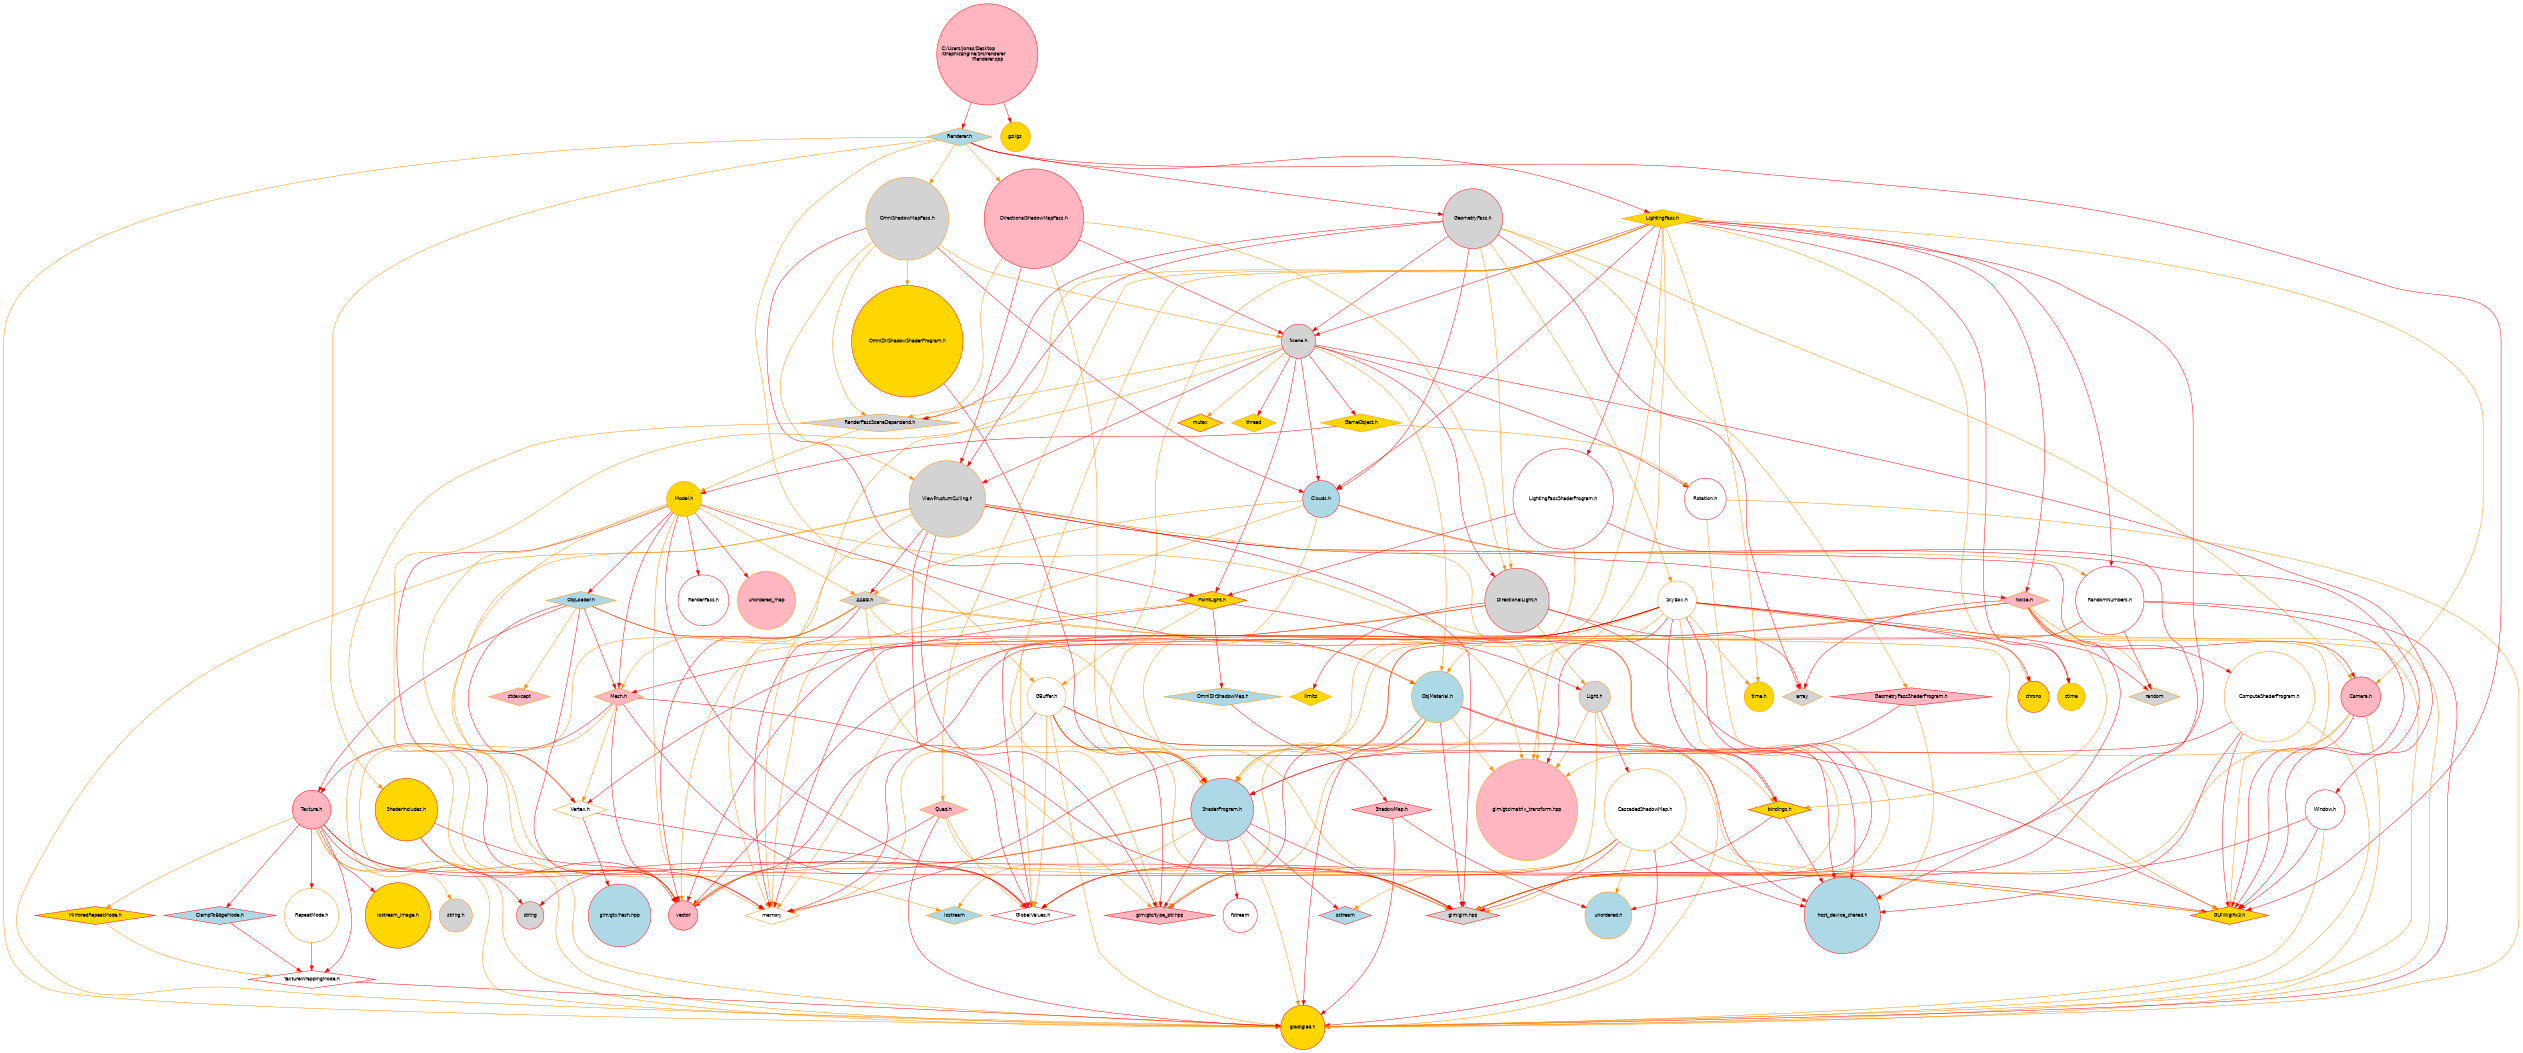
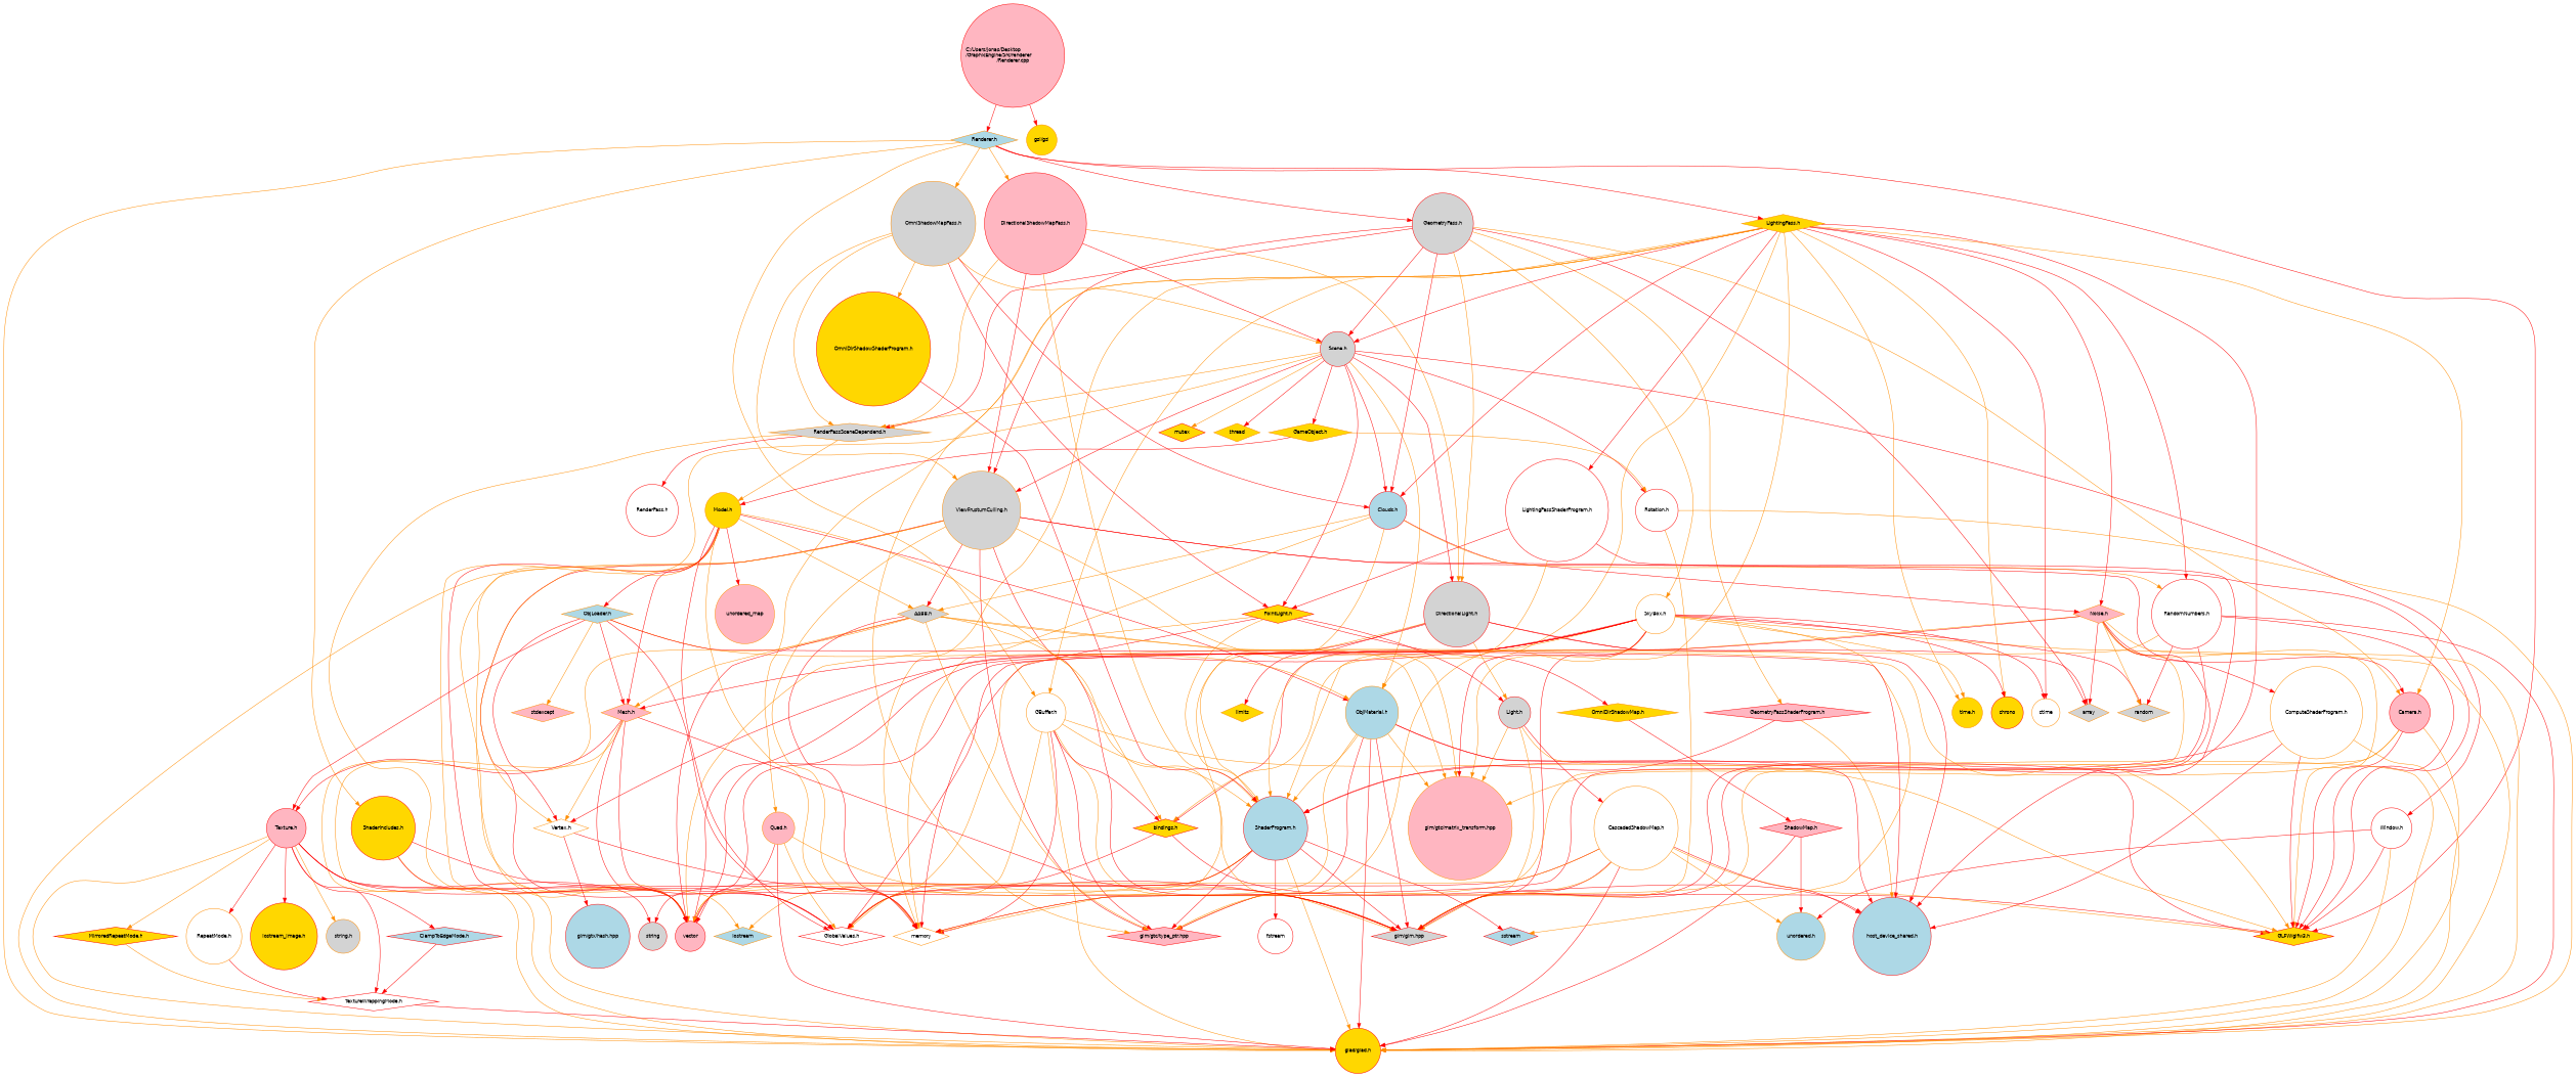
  digraph {
    node [color=red fillcolor=gold fontname=Helvetica fontsize=10 shape=circle style=filled]
    edge [color=red fontname=Helvetica fontsize=10 labelfontname=Helvetica labelfontsize=10 style=solid]
    n1 [fillcolor=lightpink fontcolor=black height=0.2 label="C:/Users/jonas/Desktop\l/GraphicEngine/Src/renderer\l/Renderer.cpp" width=0.4]
    n2 [color=darkorange fillcolor=lightblue height=0.2 label="Renderer.h" shape=diamond width=0.4]
    n3 [color=darkorange height=0.2 label="gsl/gsl" width=0.4]
    n4 [height=0.2 label="glad/glad.h" width=0.4]
    n5 [height=0.2 label="GLFW/glfw3.h" shape=diamond width=0.4]
    n6 [fillcolor=lightpink height=0.2 label="DirectionalShadowMapPass.h" width=0.4]
    n7 [color=darkorange fillcolor=white height=0.2 label="GBuffer.h" width=0.4]
    n8 [fillcolor=lightgrey height=0.2 label="GeometryPass.h" width=0.4]
    n9 [color=darkorange height=0.2 label="LightingPass.h" shape=diamond width=0.4]
    n10 [color=darkorange fillcolor=lightgrey height=0.2 label="OmniShadowMapPass.h" width=0.4]
    n11 [height=0.2 label="ShaderIncludes.h" width=0.4]
    n12 [fillcolor=lightgrey height=0.2 label="DirectionalLight.h" width=0.4]
    n13 [color=darkorange fillcolor=lightgrey height=0.2 label="RenderPassSceneDependend.h" shape=diamond width=0.4]
    n14 [fillcolor=lightblue height=0.2 label="ShaderProgram.h" width=0.4]
    n15 [fillcolor=lightgrey height=0.2 label="Scene.h" width=0.4]
    n16 [color=darkorange fillcolor=lightgrey height=0.2 label="ViewFrustumCulling.h" width=0.4]
    n17 [color=darkorange fillcolor=white height=0.2 label=memory shape=diamond width=0.4]
    n18 [fillcolor=lightgrey height=0.2 label="glm/glm.hpp" shape=diamond width=0.4]
    n19 [fillcolor=lightpink height=0.2 label="glm/gtc/type_ptr.hpp" shape=diamond width=0.4]
    n20 [fillcolor=white height=0.2 label="GlobalValues.h" shape=diamond width=0.4]
    n21 [height=0.2 label="bindings.h" shape=diamond width=0.4]
    n22 [color=darkorange fillcolor=lightgrey height=0.2 label=array shape=diamond width=0.4]
    n23 [fillcolor=lightblue height=0.2 label="Clouds.h" width=0.4]
    n24 [fillcolor=lightpink height=0.2 label="Camera.h" width=0.4]
    n25 [fillcolor=lightpink height=0.2 label="GeometryPassShaderProgram.h" shape=diamond width=0.4]
    n26 [color=darkorange fillcolor=white height=0.2 label="SkyBox.h" width=0.4]
    n27 [color=darkorange fillcolor=lightpink height=0.2 label="glm/gtc/matrix_transform.hpp" width=0.4]
    n28 [color=darkorange fillcolor=lightblue height=0.2 label="ObjMaterial.h" width=0.4]
    n29 [color=darkorange fillcolor=lightpink height=0.2 label="Noise.h" shape=diamond width=0.4]
    n30 [fillcolor=white height=0.2 label="RandomNumbers.h" width=0.4]
    n31 [color=darkorange height=0.2 label="time.h" width=0.4]
    n32 [height=0.2 label=chrono width=0.4]
-   n33 [color=darkorange height=0.2 label=ctime width=0.4]
+   n33 [color=darkorange fillcolor=white height=0.2 label=ctime width=0.4]
    n34 [fillcolor=white height=0.2 label="LightingPassShaderProgram.h" width=0.4]
-   n35 [color=darkorange fillcolor=lightpink height=0.2 label="Quad.h" shape=diamond width=0.4]
+   n35 [color=darkorange fillcolor=lightpink height=0.2 label="Quad.h" width=0.4]
    n36 [height=0.2 label="PointLight.h" shape=diamond width=0.4]
    n37 [height=0.2 label="OmniDirShadowShaderProgram.h" width=0.4]
    n38 [fillcolor=lightpink height=0.2 label=vector width=0.4]
    n39 [color=darkorange height=0.2 label=limits shape=diamond width=0.4]
-   n40 [color=darkorange fillcolor=lightgrey height=0.2 label="Light.h" width=0.4]
+   n40 [fillcolor=lightgrey height=0.2 label="Light.h" width=0.4]
    n41 [fillcolor=lightblue height=0.2 label="host_device_shared.h" width=0.4]
    n42 [color=darkorange height=0.2 label="Model.h" width=0.4]
    n43 [fillcolor=white height=0.2 label="RenderPass.h" width=0.4]
    n44 [color=darkorange fillcolor=lightblue height=0.2 label=iostream shape=diamond width=0.4]
    n45 [fillcolor=lightgrey height=0.2 label=string width=0.4]
    n46 [fillcolor=white height=0.2 label=fstream width=0.4]
    n47 [fillcolor=lightblue height=0.2 label=sstream shape=diamond width=0.4]
    n48 [height=0.2 label=mutex shape=diamond width=0.4]
    n49 [color=darkorange height=0.2 label=thread shape=diamond width=0.4]
    n50 [color=darkorange height=0.2 label="GameObject.h" shape=diamond width=0.4]
    n51 [fillcolor=white height=0.2 label="Rotation.h" width=0.4]
    n52 [fillcolor=white height=0.2 label="Window.h" width=0.4]
    n53 [color=darkorange fillcolor=lightgrey height=0.2 label="AABB.h" shape=diamond width=0.4]
    n54 [color=darkorange fillcolor=white height=0.2 label="CascadedShadowMap.h" width=0.4]
    n55 [color=darkorange fillcolor=lightblue height=0.2 label="unordered.h" width=0.4]
    n56 [color=darkorange fillcolor=lightpink height=0.2 label=unordered_map width=0.4]
    n57 [color=darkorange fillcolor=lightpink height=0.2 label="Mesh.h" shape=diamond width=0.4]
    n58 [color=darkorange fillcolor=white height=0.2 label="Vertex.h" shape=diamond width=0.4]
    n59 [color=darkorange fillcolor=lightblue height=0.2 label="ObjLoader.h" shape=diamond width=0.4]
    n60 [fillcolor=lightpink height=0.2 label="Texture.h" width=0.4]
    n61 [fillcolor=lightblue height=0.2 label="glm/gtx/hash.hpp" width=0.4]
    n62 [color=darkorange fillcolor=lightpink height=0.2 label=stdexcept shape=diamond width=0.4]
    n63 [height=0.2 label="iostream_image.h" width=0.4]
    n64 [color=darkorange fillcolor=lightgrey height=0.2 label="string.h" width=0.4]
    n65 [fillcolor=lightblue height=0.2 label="ClampToEdgeMode.h" shape=diamond width=0.4]
    n66 [fillcolor=white height=0.2 label="TextureWrappingMode.h" shape=diamond width=0.4]
    n67 [height=0.2 label="MirroredRepeatMode.h" shape=diamond width=0.4]
    n68 [color=darkorange fillcolor=white height=0.2 label="RepeatMode.h" width=0.4]
-   n69 [color=darkorange fillcolor=lightblue height=0.2 label="OmniDirShadowMap.h" shape=diamond width=0.4]
+   n69 [color=darkorange height=0.2 label="OmniDirShadowMap.h" shape=diamond width=0.4]
    n70 [color=darkorange fillcolor=lightgrey height=0.2 label=random shape=diamond width=0.4]
    n71 [color=darkorange fillcolor=white height=0.2 label="ComputeShaderProgram.h" width=0.4]
    n72 [fillcolor=lightpink height=0.2 label="ShadowMap.h" shape=diamond width=0.4]
    n1 -> n2
    n1 -> n3
    n2 -> n4 [color=darkorange]
    n2 -> n5
    n2 -> n6 [color=darkorange]
    n2 -> n7 [color=darkorange]
    n2 -> n8
    n2 -> n9
    n2 -> n10 [color=darkorange]
    n2 -> n11 [color=darkorange]
    n6 -> n12 [color=darkorange]
    n6 -> n13 [color=darkorange]
    n6 -> n14 [color=darkorange]
    n6 -> n15
    n6 -> n16
    n7 -> n4 [color=darkorange]
    n7 -> n5 [color=darkorange]
    n7 -> n14 [color=darkorange]
    n7 -> n17
    n7 -> n18 [color=darkorange]
    n7 -> n19
    n7 -> n20 [color=darkorange]
    n7 -> n21
    n8 -> n12 [color=darkorange]
    n8 -> n13
    n8 -> n15
    n8 -> n16
    n8 -> n22
    n8 -> n23
    n8 -> n24 [color=darkorange]
    n8 -> n25 [color=darkorange]
    n8 -> n26 [color=darkorange]
    n9 -> n7 [color=darkorange]
    n9 -> n15
    n9 -> n17 [color=darkorange]
    n9 -> n18
    n9 -> n19 [color=darkorange]
    n9 -> n23
    n9 -> n24 [color=darkorange]
    n9 -> n27 [color=darkorange]
    n9 -> n28 [color=darkorange]
    n9 -> n29
    n9 -> n30
    n9 -> n31 [color=darkorange]
    n9 -> n32 [color=darkorange]
    n9 -> n33
    n9 -> n34
    n9 -> n35 [color=darkorange]
    n10 -> n13 [color=darkorange]
    n10 -> n15 [color=darkorange]
    n10 -> n16 [color=darkorange]
    n10 -> n23
    n10 -> n36
    n10 -> n37 [color=darkorange]
    n11 -> n4 [color=darkorange]
    n11 -> n5
    n11 -> n38
    n12 -> n17 [color=darkorange]
    n12 -> n22
    n12 -> n38
    n12 -> n39
    n12 -> n40 [color=darkorange]
    n12 -> n41
    n13 -> n38 [color=darkorange]
    n13 -> n42 [color=darkorange]
-   n42 -> n43
+   n13 -> n43
    n14 -> n4 [color=darkorange]
    n14 -> n18
    n14 -> n19
    n14 -> n38 [color=darkorange]
    n14 -> n44 [color=darkorange]
    n14 -> n45
    n14 -> n46
    n14 -> n47
    n15 -> n12
    n15 -> n13 [color=darkorange]
    n15 -> n16
    n15 -> n23
    n15 -> n28 [color=darkorange]
    n15 -> n36
    n15 -> n38 [color=darkorange]
    n15 -> n48 [color=darkorange]
    n15 -> n49
    n15 -> n50
    n15 -> n51
    n15 -> n52
    n16 -> n4 [color=darkorange]
    n16 -> n5
    n16 -> n17 [color=darkorange]
    n16 -> n18
    n16 -> n19
    n16 -> n20
    n16 -> n24
    n16 -> n27 [color=darkorange]
    n16 -> n38 [color=darkorange]
    n16 -> n53
    n21 -> n20
    n21 -> n41
    n23 -> n14 [color=darkorange]
    n23 -> n17 [color=darkorange]
    n23 -> n29
    n23 -> n30 [color=darkorange]
    n23 -> n53 [color=darkorange]
    n24 -> n4 [color=darkorange]
    n24 -> n5
    n24 -> n18 [color=darkorange]
    n24 -> n27 [color=darkorange]
    n25 -> n14
    n25 -> n41 [color=darkorange]
    n26 -> n4 [color=darkorange]
    n26 -> n14 [color=darkorange]
    n26 -> n18
    n26 -> n19 [color=darkorange]
    n26 -> n20
    n26 -> n21
    n26 -> n27
    n26 -> n31 [color=darkorange]
    n26 -> n32
    n26 -> n33
    n26 -> n38
    n26 -> n47 [color=darkorange]
    n26 -> n57
    n26 -> n58
    n26 -> n70
    n28 -> n4
    n28 -> n5
    n28 -> n14 [color=darkorange]
    n28 -> n18
    n28 -> n19
    n28 -> n20 [color=darkorange]
    n28 -> n27 [color=darkorange]
    n28 -> n41
    n29 -> n4 [color=darkorange]
    n29 -> n5 [color=darkorange]
    n29 -> n17 [color=darkorange]
    n29 -> n18
    n29 -> n21 [color=darkorange]
    n29 -> n22
    n29 -> n38
    n29 -> n70 [color=darkorange]
    n29 -> n71
    n30 -> n4
    n30 -> n5
    n30 -> n17
    n30 -> n20 [color=darkorange]
    n30 -> n70
    n34 -> n14 [color=darkorange]
    n34 -> n36
    n34 -> n41
    n35 -> n4
    n35 -> n18 [color=darkorange]
    n35 -> n20 [color=darkorange]
    n35 -> n38
    n36 -> n14 [color=darkorange]
    n36 -> n17
    n36 -> n38 [color=darkorange]
    n36 -> n40
    n36 -> n69
    n37 -> n14
    n40 -> n4 [color=darkorange]
    n40 -> n18 [color=darkorange]
    n40 -> n27 [color=darkorange]
    n40 -> n54
    n42 -> n17 [color=darkorange]
    n42 -> n20
    n42 -> n21 [color=darkorange]
    n42 -> n28
    n42 -> n38
    n42 -> n44 [color=darkorange]
    n42 -> n53 [color=darkorange]
    n42 -> n56
    n42 -> n57
    n42 -> n58 [color=darkorange]
    n42 -> n59
    n50 -> n42
    n50 -> n51 [color=darkorange]
    n51 -> n4 [color=darkorange]
    n51 -> n18 [color=darkorange]
    n52 -> n4 [color=darkorange]
    n52 -> n5
    n52 -> n55
    n53 -> n4 [color=darkorange]
    n53 -> n5 [color=darkorange]
    n53 -> n17
    n53 -> n18 [color=darkorange]
    n53 -> n19 [color=darkorange]
    n53 -> n27 [color=darkorange]
    n53 -> n38
    n53 -> n57 [color=darkorange]
    n54 -> n4
    n54 -> n5 [color=darkorange]
    n54 -> n18
    n54 -> n19 [color=darkorange]
    n54 -> n20
    n54 -> n38 [color=darkorange]
    n54 -> n41
    n54 -> n55 [color=darkorange]
    n57 -> n4 [color=darkorange]
    n57 -> n18
    n57 -> n20
    n57 -> n38
    n57 -> n58 [color=darkorange]
    n57 -> n60
    n58 -> n18
    n58 -> n61
    n59 -> n17
    n59 -> n28 [color=darkorange]
    n59 -> n41
    n59 -> n57
    n59 -> n58
    n59 -> n60
    n59 -> n62 [color=darkorange]
    n60 -> n4 [color=darkorange]
    n60 -> n17
    n60 -> n20
    n60 -> n45
    n60 -> n63
    n60 -> n64 [color=darkorange]
    n60 -> n65
    n60 -> n66
    n60 -> n67 [color=darkorange]
    n60 -> n68
    n65 -> n66
    n66 -> n4
    n67 -> n66 [color=darkorange]
    n68 -> n66
    n69 -> n72
    n71 -> n4 [color=darkorange]
    n71 -> n5
    n71 -> n14
    n71 -> n41
    n72 -> n4
    n72 -> n55
  }
